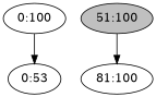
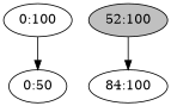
  digraph {
    n1 [label="0:100"]
-   n2 [label="0:53"]
-   n3 [fillcolor=grey label="51:100" style=filled]
-   n4 [label="81:100"]
+   n2 [label="0:50"]
+   n3 [fillcolor=grey label="52:100" style=filled]
+   n4 [label="84:100"]
    n1 -> n2
    n3 -> n4
  }
